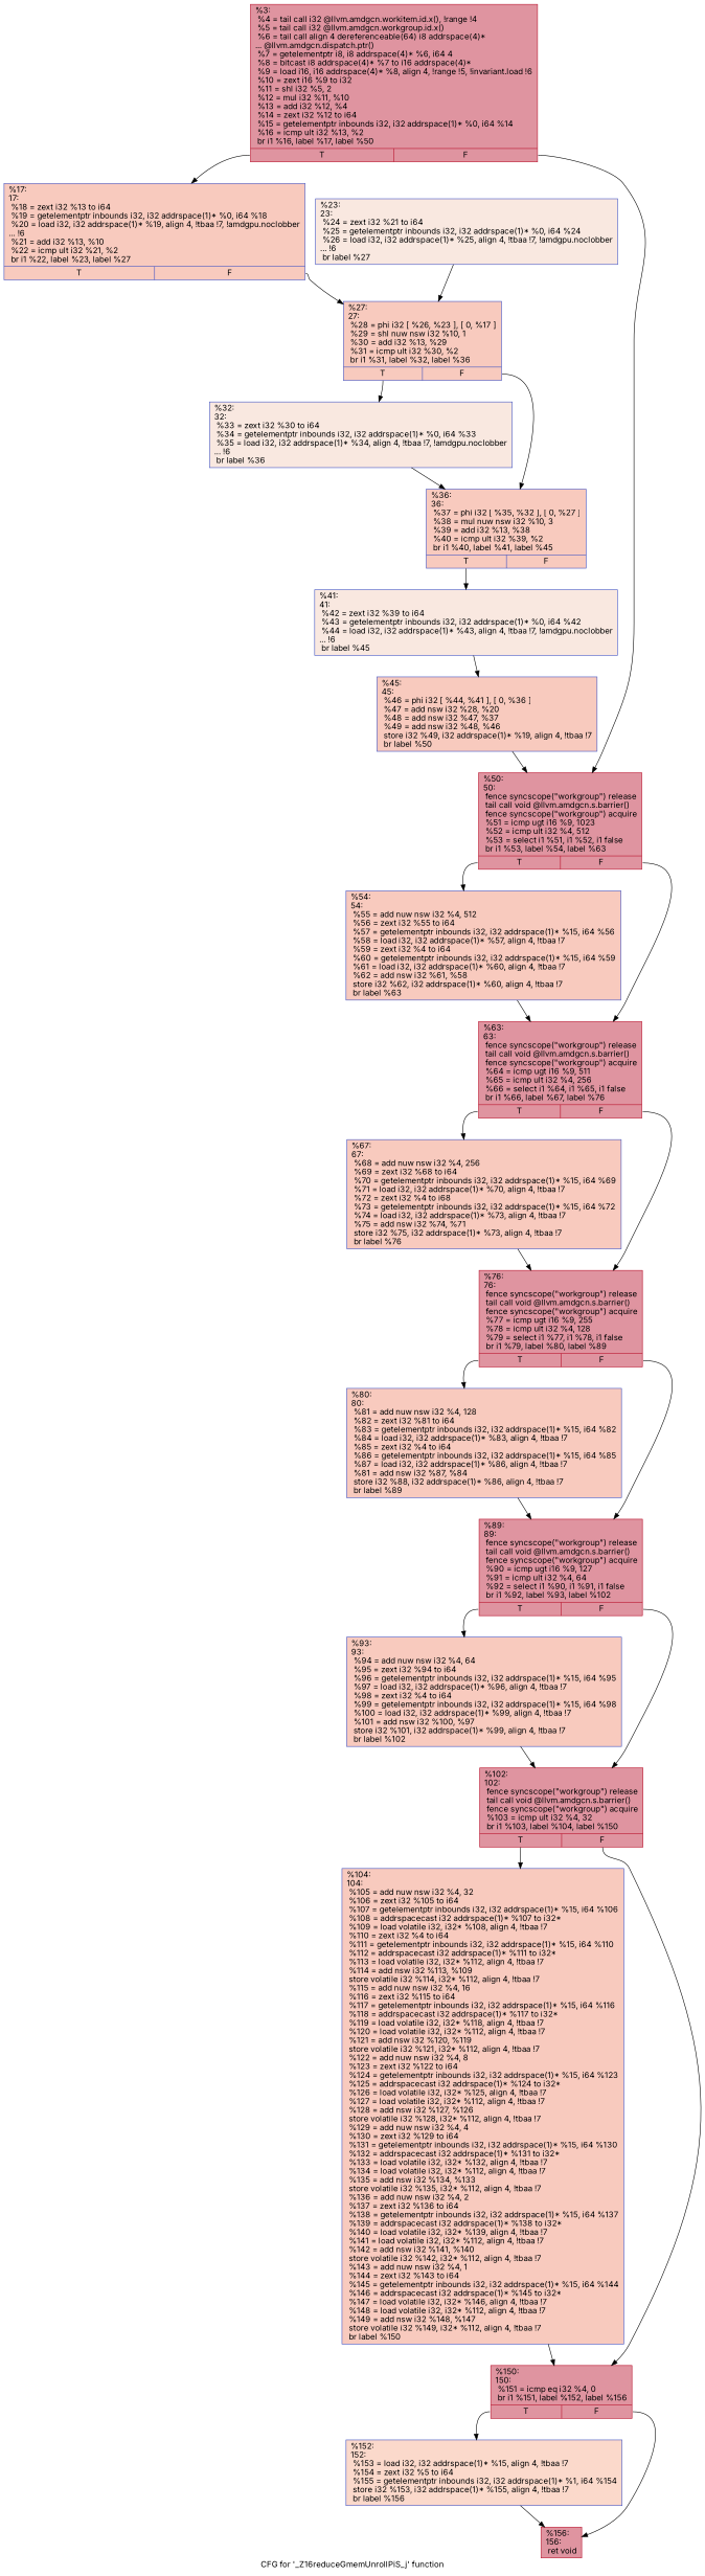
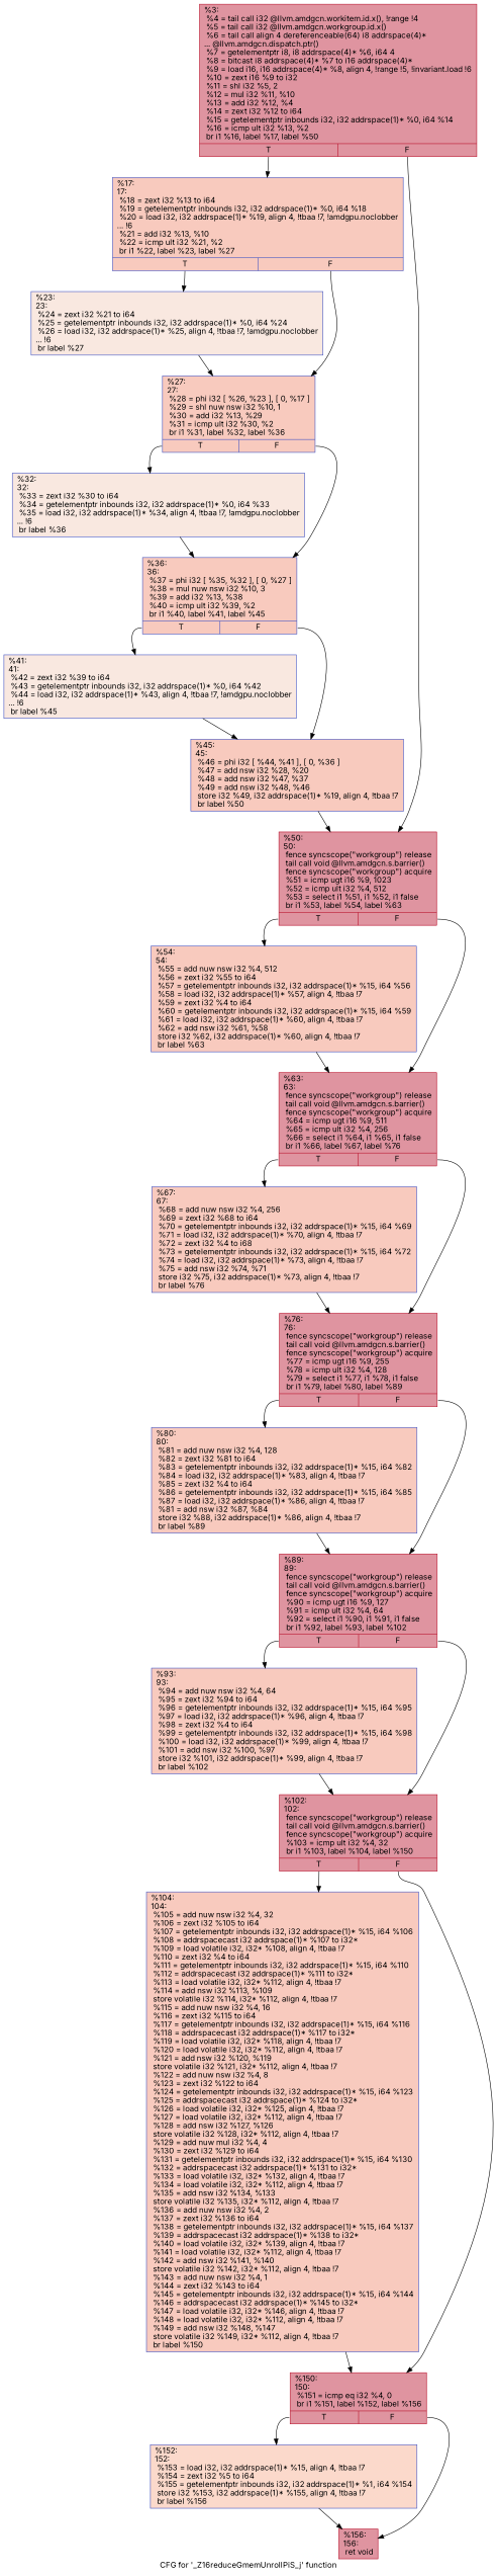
  digraph {
    fontname=Inter
    label="CFG for '_Z16reduceGmemUnrollPiS_j' function"
    node [color="#3d50c3ff" fillcolor="#ef886b70" fontname=Inter shape=record style=filled]
    edge [fontname=Inter]
    n1 [color="#b70d28ff" fillcolor="#b70d2870" label="{%3:\l  %4 = tail call i32 @llvm.amdgcn.workitem.id.x(), !range !4\l  %5 = tail call i32 @llvm.amdgcn.workgroup.id.x()\l  %6 = tail call align 4 dereferenceable(64) i8 addrspace(4)*\l... @llvm.amdgcn.dispatch.ptr()\l  %7 = getelementptr i8, i8 addrspace(4)* %6, i64 4\l  %8 = bitcast i8 addrspace(4)* %7 to i16 addrspace(4)*\l  %9 = load i16, i16 addrspace(4)* %8, align 4, !range !5, !invariant.load !6\l  %10 = zext i16 %9 to i32\l  %11 = shl i32 %5, 2\l  %12 = mul i32 %11, %10\l  %13 = add i32 %12, %4\l  %14 = zext i32 %12 to i64\l  %15 = getelementptr inbounds i32, i32 addrspace(1)* %0, i64 %14\l  %16 = icmp ult i32 %13, %2\l  br i1 %16, label %17, label %50\l|{<s0>T|<s1>F}}"]
    n2 [label="{%17:\l17:                                               \l  %18 = zext i32 %13 to i64\l  %19 = getelementptr inbounds i32, i32 addrspace(1)* %0, i64 %18\l  %20 = load i32, i32 addrspace(1)* %19, align 4, !tbaa !7, !amdgpu.noclobber\l... !6\l  %21 = add i32 %13, %10\l  %22 = icmp ult i32 %21, %2\l  br i1 %22, label %23, label %27\l|{<s0>T|<s1>F}}"]
    n3 [color="#b70d28ff" fillcolor="#b70d2870" label="{%50:\l50:                                               \l  fence syncscope(\"workgroup\") release\l  tail call void @llvm.amdgcn.s.barrier()\l  fence syncscope(\"workgroup\") acquire\l  %51 = icmp ugt i16 %9, 1023\l  %52 = icmp ult i32 %4, 512\l  %53 = select i1 %51, i1 %52, i1 false\l  br i1 %53, label %54, label %63\l|{<s0>T|<s1>F}}"]
    n4 [fillcolor="#f1ccb870" label="{%23:\l23:                                               \l  %24 = zext i32 %21 to i64\l  %25 = getelementptr inbounds i32, i32 addrspace(1)* %0, i64 %24\l  %26 = load i32, i32 addrspace(1)* %25, align 4, !tbaa !7, !amdgpu.noclobber\l... !6\l  br label %27\l}"]
    n5 [label="{%27:\l27:                                               \l  %28 = phi i32 [ %26, %23 ], [ 0, %17 ]\l  %29 = shl nuw nsw i32 %10, 1\l  %30 = add i32 %13, %29\l  %31 = icmp ult i32 %30, %2\l  br i1 %31, label %32, label %36\l|{<s0>T|<s1>F}}"]
    n6 [label="{%54:\l54:                                               \l  %55 = add nuw nsw i32 %4, 512\l  %56 = zext i32 %55 to i64\l  %57 = getelementptr inbounds i32, i32 addrspace(1)* %15, i64 %56\l  %58 = load i32, i32 addrspace(1)* %57, align 4, !tbaa !7\l  %59 = zext i32 %4 to i64\l  %60 = getelementptr inbounds i32, i32 addrspace(1)* %15, i64 %59\l  %61 = load i32, i32 addrspace(1)* %60, align 4, !tbaa !7\l  %62 = add nsw i32 %61, %58\l  store i32 %62, i32 addrspace(1)* %60, align 4, !tbaa !7\l  br label %63\l}"]
    n7 [color="#b70d28ff" fillcolor="#b70d2870" label="{%63:\l63:                                               \l  fence syncscope(\"workgroup\") release\l  tail call void @llvm.amdgcn.s.barrier()\l  fence syncscope(\"workgroup\") acquire\l  %64 = icmp ugt i16 %9, 511\l  %65 = icmp ult i32 %4, 256\l  %66 = select i1 %64, i1 %65, i1 false\l  br i1 %66, label %67, label %76\l|{<s0>T|<s1>F}}"]
    n8 [fillcolor="#f1ccb870" label="{%32:\l32:                                               \l  %33 = zext i32 %30 to i64\l  %34 = getelementptr inbounds i32, i32 addrspace(1)* %0, i64 %33\l  %35 = load i32, i32 addrspace(1)* %34, align 4, !tbaa !7, !amdgpu.noclobber\l... !6\l  br label %36\l}"]
    n9 [label="{%36:\l36:                                               \l  %37 = phi i32 [ %35, %32 ], [ 0, %27 ]\l  %38 = mul nuw nsw i32 %10, 3\l  %39 = add i32 %13, %38\l  %40 = icmp ult i32 %39, %2\l  br i1 %40, label %41, label %45\l|{<s0>T|<s1>F}}"]
    n10 [label="{%67:\l67:                                               \l  %68 = add nuw nsw i32 %4, 256\l  %69 = zext i32 %68 to i64\l  %70 = getelementptr inbounds i32, i32 addrspace(1)* %15, i64 %69\l  %71 = load i32, i32 addrspace(1)* %70, align 4, !tbaa !7\l  %72 = zext i32 %4 to i68\l  %73 = getelementptr inbounds i32, i32 addrspace(1)* %15, i64 %72\l  %74 = load i32, i32 addrspace(1)* %73, align 4, !tbaa !7\l  %75 = add nsw i32 %74, %71\l  store i32 %75, i32 addrspace(1)* %73, align 4, !tbaa !7\l  br label %76\l}"]
    n11 [color="#b70d28ff" fillcolor="#b70d2870" label="{%76:\l76:                                               \l  fence syncscope(\"workgroup\") release\l  tail call void @llvm.amdgcn.s.barrier()\l  fence syncscope(\"workgroup\") acquire\l  %77 = icmp ugt i16 %9, 255\l  %78 = icmp ult i32 %4, 128\l  %79 = select i1 %77, i1 %78, i1 false\l  br i1 %79, label %80, label %89\l|{<s0>T|<s1>F}}"]
    n12 [fillcolor="#f1ccb870" label="{%41:\l41:                                               \l  %42 = zext i32 %39 to i64\l  %43 = getelementptr inbounds i32, i32 addrspace(1)* %0, i64 %42\l  %44 = load i32, i32 addrspace(1)* %43, align 4, !tbaa !7, !amdgpu.noclobber\l... !6\l  br label %45\l}"]
    n13 [label="{%45:\l45:                                               \l  %46 = phi i32 [ %44, %41 ], [ 0, %36 ]\l  %47 = add nsw i32 %28, %20\l  %48 = add nsw i32 %47, %37\l  %49 = add nsw i32 %48, %46\l  store i32 %49, i32 addrspace(1)* %19, align 4, !tbaa !7\l  br label %50\l}"]
    n14 [label="{%80:\l80:                                               \l  %81 = add nuw nsw i32 %4, 128\l  %82 = zext i32 %81 to i64\l  %83 = getelementptr inbounds i32, i32 addrspace(1)* %15, i64 %82\l  %84 = load i32, i32 addrspace(1)* %83, align 4, !tbaa !7\l  %85 = zext i32 %4 to i64\l  %86 = getelementptr inbounds i32, i32 addrspace(1)* %15, i64 %85\l  %87 = load i32, i32 addrspace(1)* %86, align 4, !tbaa !7\l  %81 = add nsw i32 %87, %84\l  store i32 %88, i32 addrspace(1)* %86, align 4, !tbaa !7\l  br label %89\l}"]
    n15 [color="#b70d28ff" fillcolor="#b70d2870" label="{%89:\l89:                                               \l  fence syncscope(\"workgroup\") release\l  tail call void @llvm.amdgcn.s.barrier()\l  fence syncscope(\"workgroup\") acquire\l  %90 = icmp ugt i16 %9, 127\l  %91 = icmp ult i32 %4, 64\l  %92 = select i1 %90, i1 %91, i1 false\l  br i1 %92, label %93, label %102\l|{<s0>T|<s1>F}}"]
    n16 [label="{%93:\l93:                                               \l  %94 = add nuw nsw i32 %4, 64\l  %95 = zext i32 %94 to i64\l  %96 = getelementptr inbounds i32, i32 addrspace(1)* %15, i64 %95\l  %97 = load i32, i32 addrspace(1)* %96, align 4, !tbaa !7\l  %98 = zext i32 %4 to i64\l  %99 = getelementptr inbounds i32, i32 addrspace(1)* %15, i64 %98\l  %100 = load i32, i32 addrspace(1)* %99, align 4, !tbaa !7\l  %101 = add nsw i32 %100, %97\l  store i32 %101, i32 addrspace(1)* %99, align 4, !tbaa !7\l  br label %102\l}"]
    n17 [color="#b70d28ff" fillcolor="#b70d2870" label="{%102:\l102:                                              \l  fence syncscope(\"workgroup\") release\l  tail call void @llvm.amdgcn.s.barrier()\l  fence syncscope(\"workgroup\") acquire\l  %103 = icmp ult i32 %4, 32\l  br i1 %103, label %104, label %150\l|{<s0>T|<s1>F}}"]
-   n18 [label="{%104:\l104:                                              \l  %105 = add nuw nsw i32 %4, 32\l  %106 = zext i32 %105 to i64\l  %107 = getelementptr inbounds i32, i32 addrspace(1)* %15, i64 %106\l  %108 = addrspacecast i32 addrspace(1)* %107 to i32*\l  %109 = load volatile i32, i32* %108, align 4, !tbaa !7\l  %110 = zext i32 %4 to i64\l  %111 = getelementptr inbounds i32, i32 addrspace(1)* %15, i64 %110\l  %112 = addrspacecast i32 addrspace(1)* %111 to i32*\l  %113 = load volatile i32, i32* %112, align 4, !tbaa !7\l  %114 = add nsw i32 %113, %109\l  store volatile i32 %114, i32* %112, align 4, !tbaa !7\l  %115 = add nuw nsw i32 %4, 16\l  %116 = zext i32 %115 to i64\l  %117 = getelementptr inbounds i32, i32 addrspace(1)* %15, i64 %116\l  %118 = addrspacecast i32 addrspace(1)* %117 to i32*\l  %119 = load volatile i32, i32* %118, align 4, !tbaa !7\l  %120 = load volatile i32, i32* %112, align 4, !tbaa !7\l  %121 = add nsw i32 %120, %119\l  store volatile i32 %121, i32* %112, align 4, !tbaa !7\l  %122 = add nuw nsw i32 %4, 8\l  %123 = zext i32 %122 to i64\l  %124 = getelementptr inbounds i32, i32 addrspace(1)* %15, i64 %123\l  %125 = addrspacecast i32 addrspace(1)* %124 to i32*\l  %126 = load volatile i32, i32* %125, align 4, !tbaa !7\l  %127 = load volatile i32, i32* %112, align 4, !tbaa !7\l  %128 = add nsw i32 %127, %126\l  store volatile i32 %128, i32* %112, align 4, !tbaa !7\l  %129 = add nuw nsw i32 %4, 4\l  %130 = zext i32 %129 to i64\l  %131 = getelementptr inbounds i32, i32 addrspace(1)* %15, i64 %130\l  %132 = addrspacecast i32 addrspace(1)* %131 to i32*\l  %133 = load volatile i32, i32* %132, align 4, !tbaa !7\l  %134 = load volatile i32, i32* %112, align 4, !tbaa !7\l  %135 = add nsw i32 %134, %133\l  store volatile i32 %135, i32* %112, align 4, !tbaa !7\l  %136 = add nuw nsw i32 %4, 2\l  %137 = zext i32 %136 to i64\l  %138 = getelementptr inbounds i32, i32 addrspace(1)* %15, i64 %137\l  %139 = addrspacecast i32 addrspace(1)* %138 to i32*\l  %140 = load volatile i32, i32* %139, align 4, !tbaa !7\l  %141 = load volatile i32, i32* %112, align 4, !tbaa !7\l  %142 = add nsw i32 %141, %140\l  store volatile i32 %142, i32* %112, align 4, !tbaa !7\l  %143 = add nuw nsw i32 %4, 1\l  %144 = zext i32 %143 to i64\l  %145 = getelementptr inbounds i32, i32 addrspace(1)* %15, i64 %144\l  %146 = addrspacecast i32 addrspace(1)* %145 to i32*\l  %147 = load volatile i32, i32* %146, align 4, !tbaa !7\l  %148 = load volatile i32, i32* %112, align 4, !tbaa !7\l  %149 = add nsw i32 %148, %147\l  store volatile i32 %149, i32* %112, align 4, !tbaa !7\l  br label %150\l}"]
+   n18 [label="{%104:\l104:                                              \l  %105 = add nuw nsw i32 %4, 32\l  %106 = zext i32 %105 to i64\l  %107 = getelementptr inbounds i32, i32 addrspace(1)* %15, i64 %106\l  %108 = addrspacecast i32 addrspace(1)* %107 to i32*\l  %109 = load volatile i32, i32* %108, align 4, !tbaa !7\l  %110 = zext i32 %4 to i64\l  %111 = getelementptr inbounds i32, i32 addrspace(1)* %15, i64 %110\l  %112 = addrspacecast i32 addrspace(1)* %111 to i32*\l  %113 = load volatile i32, i32* %112, align 4, !tbaa !7\l  %114 = add nsw i32 %113, %109\l  store volatile i32 %114, i32* %112, align 4, !tbaa !7\l  %115 = add nuw nsw i32 %4, 16\l  %116 = zext i32 %115 to i64\l  %117 = getelementptr inbounds i32, i32 addrspace(1)* %15, i64 %116\l  %118 = addrspacecast i32 addrspace(1)* %117 to i32*\l  %119 = load volatile i32, i32* %118, align 4, !tbaa !7\l  %120 = load volatile i32, i32* %112, align 4, !tbaa !7\l  %121 = add nsw i32 %120, %119\l  store volatile i32 %121, i32* %112, align 4, !tbaa !7\l  %122 = add nuw nsw i32 %4, 8\l  %123 = zext i32 %122 to i64\l  %124 = getelementptr inbounds i32, i32 addrspace(1)* %15, i64 %123\l  %125 = addrspacecast i32 addrspace(1)* %124 to i32*\l  %126 = load volatile i32, i32* %125, align 4, !tbaa !7\l  %127 = load volatile i32, i32* %112, align 4, !tbaa !7\l  %128 = add nsw i32 %127, %126\l  store volatile i32 %128, i32* %112, align 4, !tbaa !7\l  %129 = add nuw mul i32 %4, 4\l  %130 = zext i32 %129 to i64\l  %131 = getelementptr inbounds i32, i32 addrspace(1)* %15, i64 %130\l  %132 = addrspacecast i32 addrspace(1)* %131 to i32*\l  %133 = load volatile i32, i32* %132, align 4, !tbaa !7\l  %134 = load volatile i32, i32* %112, align 4, !tbaa !7\l  %135 = add nsw i32 %134, %133\l  store volatile i32 %135, i32* %112, align 4, !tbaa !7\l  %136 = add nuw nsw i32 %4, 2\l  %137 = zext i32 %136 to i64\l  %138 = getelementptr inbounds i32, i32 addrspace(1)* %15, i64 %137\l  %139 = addrspacecast i32 addrspace(1)* %138 to i32*\l  %140 = load volatile i32, i32* %139, align 4, !tbaa !7\l  %141 = load volatile i32, i32* %112, align 4, !tbaa !7\l  %142 = add nsw i32 %141, %140\l  store volatile i32 %142, i32* %112, align 4, !tbaa !7\l  %143 = add nuw nsw i32 %4, 1\l  %144 = zext i32 %143 to i64\l  %145 = getelementptr inbounds i32, i32 addrspace(1)* %15, i64 %144\l  %146 = addrspacecast i32 addrspace(1)* %145 to i32*\l  %147 = load volatile i32, i32* %146, align 4, !tbaa !7\l  %148 = load volatile i32, i32* %112, align 4, !tbaa !7\l  %149 = add nsw i32 %148, %147\l  store volatile i32 %149, i32* %112, align 4, !tbaa !7\l  br label %150\l}"]
    n19 [color="#b70d28ff" fillcolor="#b70d2870" label="{%150:\l150:                                              \l  %151 = icmp eq i32 %4, 0\l  br i1 %151, label %152, label %156\l|{<s0>T|<s1>F}}"]
    n20 [fillcolor="#f7a88970" label="{%152:\l152:                                              \l  %153 = load i32, i32 addrspace(1)* %15, align 4, !tbaa !7\l  %154 = zext i32 %5 to i64\l  %155 = getelementptr inbounds i32, i32 addrspace(1)* %1, i64 %154\l  store i32 %153, i32 addrspace(1)* %155, align 4, !tbaa !7\l  br label %156\l}"]
    n21 [color="#b70d28ff" fillcolor="#b70d2870" label="{%156:\l156:                                              \l  ret void\l}"]
    n1 -> n2 [tailport=s0]
    n1 -> n3 [tailport=s1]
+   n2 -> n4 [tailport=s0]
    n2 -> n5 [tailport=s1]
    n3 -> n6 [tailport=s0]
    n3 -> n7 [tailport=s1]
    n4 -> n5
    n5 -> n8 [tailport=s0]
    n5 -> n9 [tailport=s1]
    n6 -> n7
    n7 -> n10 [tailport=s0]
    n7 -> n11 [tailport=s1]
    n8 -> n9
    n9 -> n12 [tailport=s0]
+   n9 -> n13 [tailport=s1]
    n10 -> n11
    n11 -> n14 [tailport=s0]
    n11 -> n15 [tailport=s1]
    n12 -> n13
    n13 -> n3
    n14 -> n15
    n15 -> n16 [tailport=s0]
    n15 -> n17 [tailport=s1]
    n16 -> n17
    n17 -> n18 [tailport=s0]
    n17 -> n19 [tailport=s1]
    n18 -> n19
    n19 -> n20 [tailport=s0]
    n19 -> n21 [tailport=s1]
    n20 -> n21
  }
